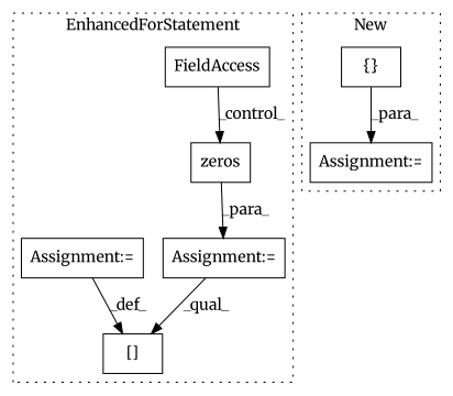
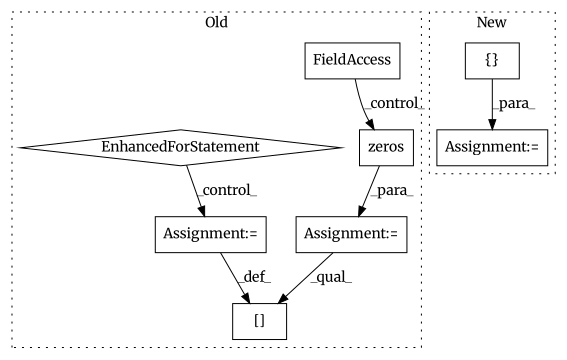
  digraph {
    fontname=Merriweather
    node [a=7 fontname=Merriweather l=1 shape=box]
    edge [fontname=Merriweather]
    n1 [a=32 l="6,1" label=zeros s="396,428"]
    n2 [label="Assignment:=" s=389]
    n3 [a=22 l=15 label=FieldAccess s=402]
    n4 [a=2 l="8,1" label="[]" s="523,551"]
    n5 [label="Assignment:=" s=552]
+   n6 [a=70 l="53,2" label=EnhancedForStatement s="435,513" shape=diamond]
    n7 [a=4 l=2 label="{}" s=394]
    n8 [l=2 label="Assignment:=" s=570]
    subgraph cluster_1 {
-     label=EnhancedForStatement
+     label=Old
      style=dotted
      n1
      n2
      n3
      n4
      n5
+     n6
    }
    subgraph cluster_2 {
      label=New
      style=dotted
      n7
      n8
    }
    n1 -> n2 [label=_para_]
    n2 -> n4 [label=_qual_]
    n3 -> n1 [label=_control_]
    n5 -> n4 [label=_def_]
+   n6 -> n5 [label=_control_]
    n7 -> n8 [label=_para_]
  }
